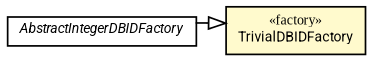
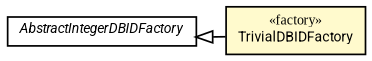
  digraph {
    nodesep=0.15
    rankdir=LR
    ranksep=0.25
    fontname="Liberation Serif"
    node [fontcolor=black fontname="Liberation Serif" fontsize=8 margin=0 shape=plaintext]
    n1 [height=0 label=<<table title="de.lmu.ifi.dbs.elki.database.ids.integer.AbstractIntegerDBIDFactory" border="0" cellborder="1" cellspacing="0" cellpadding="2" href="AbstractIntegerDBIDFactory.html" target="_parent"> 		<tr><td><table border="0" cellspacing="0" cellpadding="1"> 		<tr><td align="center" balign="center"> <font face="Roboto"><i>AbstractIntegerDBIDFactory</i></font> </td></tr> 		</table></td></tr> 		</table>> width=0]
    n2 [height=0 label=<<table title="de.lmu.ifi.dbs.elki.database.ids.integer.TrivialDBIDFactory" border="0" cellborder="1" cellspacing="0" cellpadding="2" bgcolor="lemonChiffon" href="TrivialDBIDFactory.html" target="_parent"> 		<tr><td><table border="0" cellspacing="0" cellpadding="1"> 		<tr><td align="center" balign="center"> &#171;factory&#187; </td></tr> 		<tr><td align="center" balign="center"> <font face="Roboto">TrivialDBIDFactory</font> </td></tr> 		</table></td></tr> 		</table>> width=0]
-   n2 -> n1 [arrowtail=empty color=black dir=back fontname="Liberation Serif" fontsize=7 labelfontname=Roboto labelfontsize=7 weight=10]
+   n1 -> n2 [arrowtail=empty color=black dir=back fontname="Liberation Serif" fontsize=7 labelfontname=Roboto labelfontsize=7 weight=10]
  }
